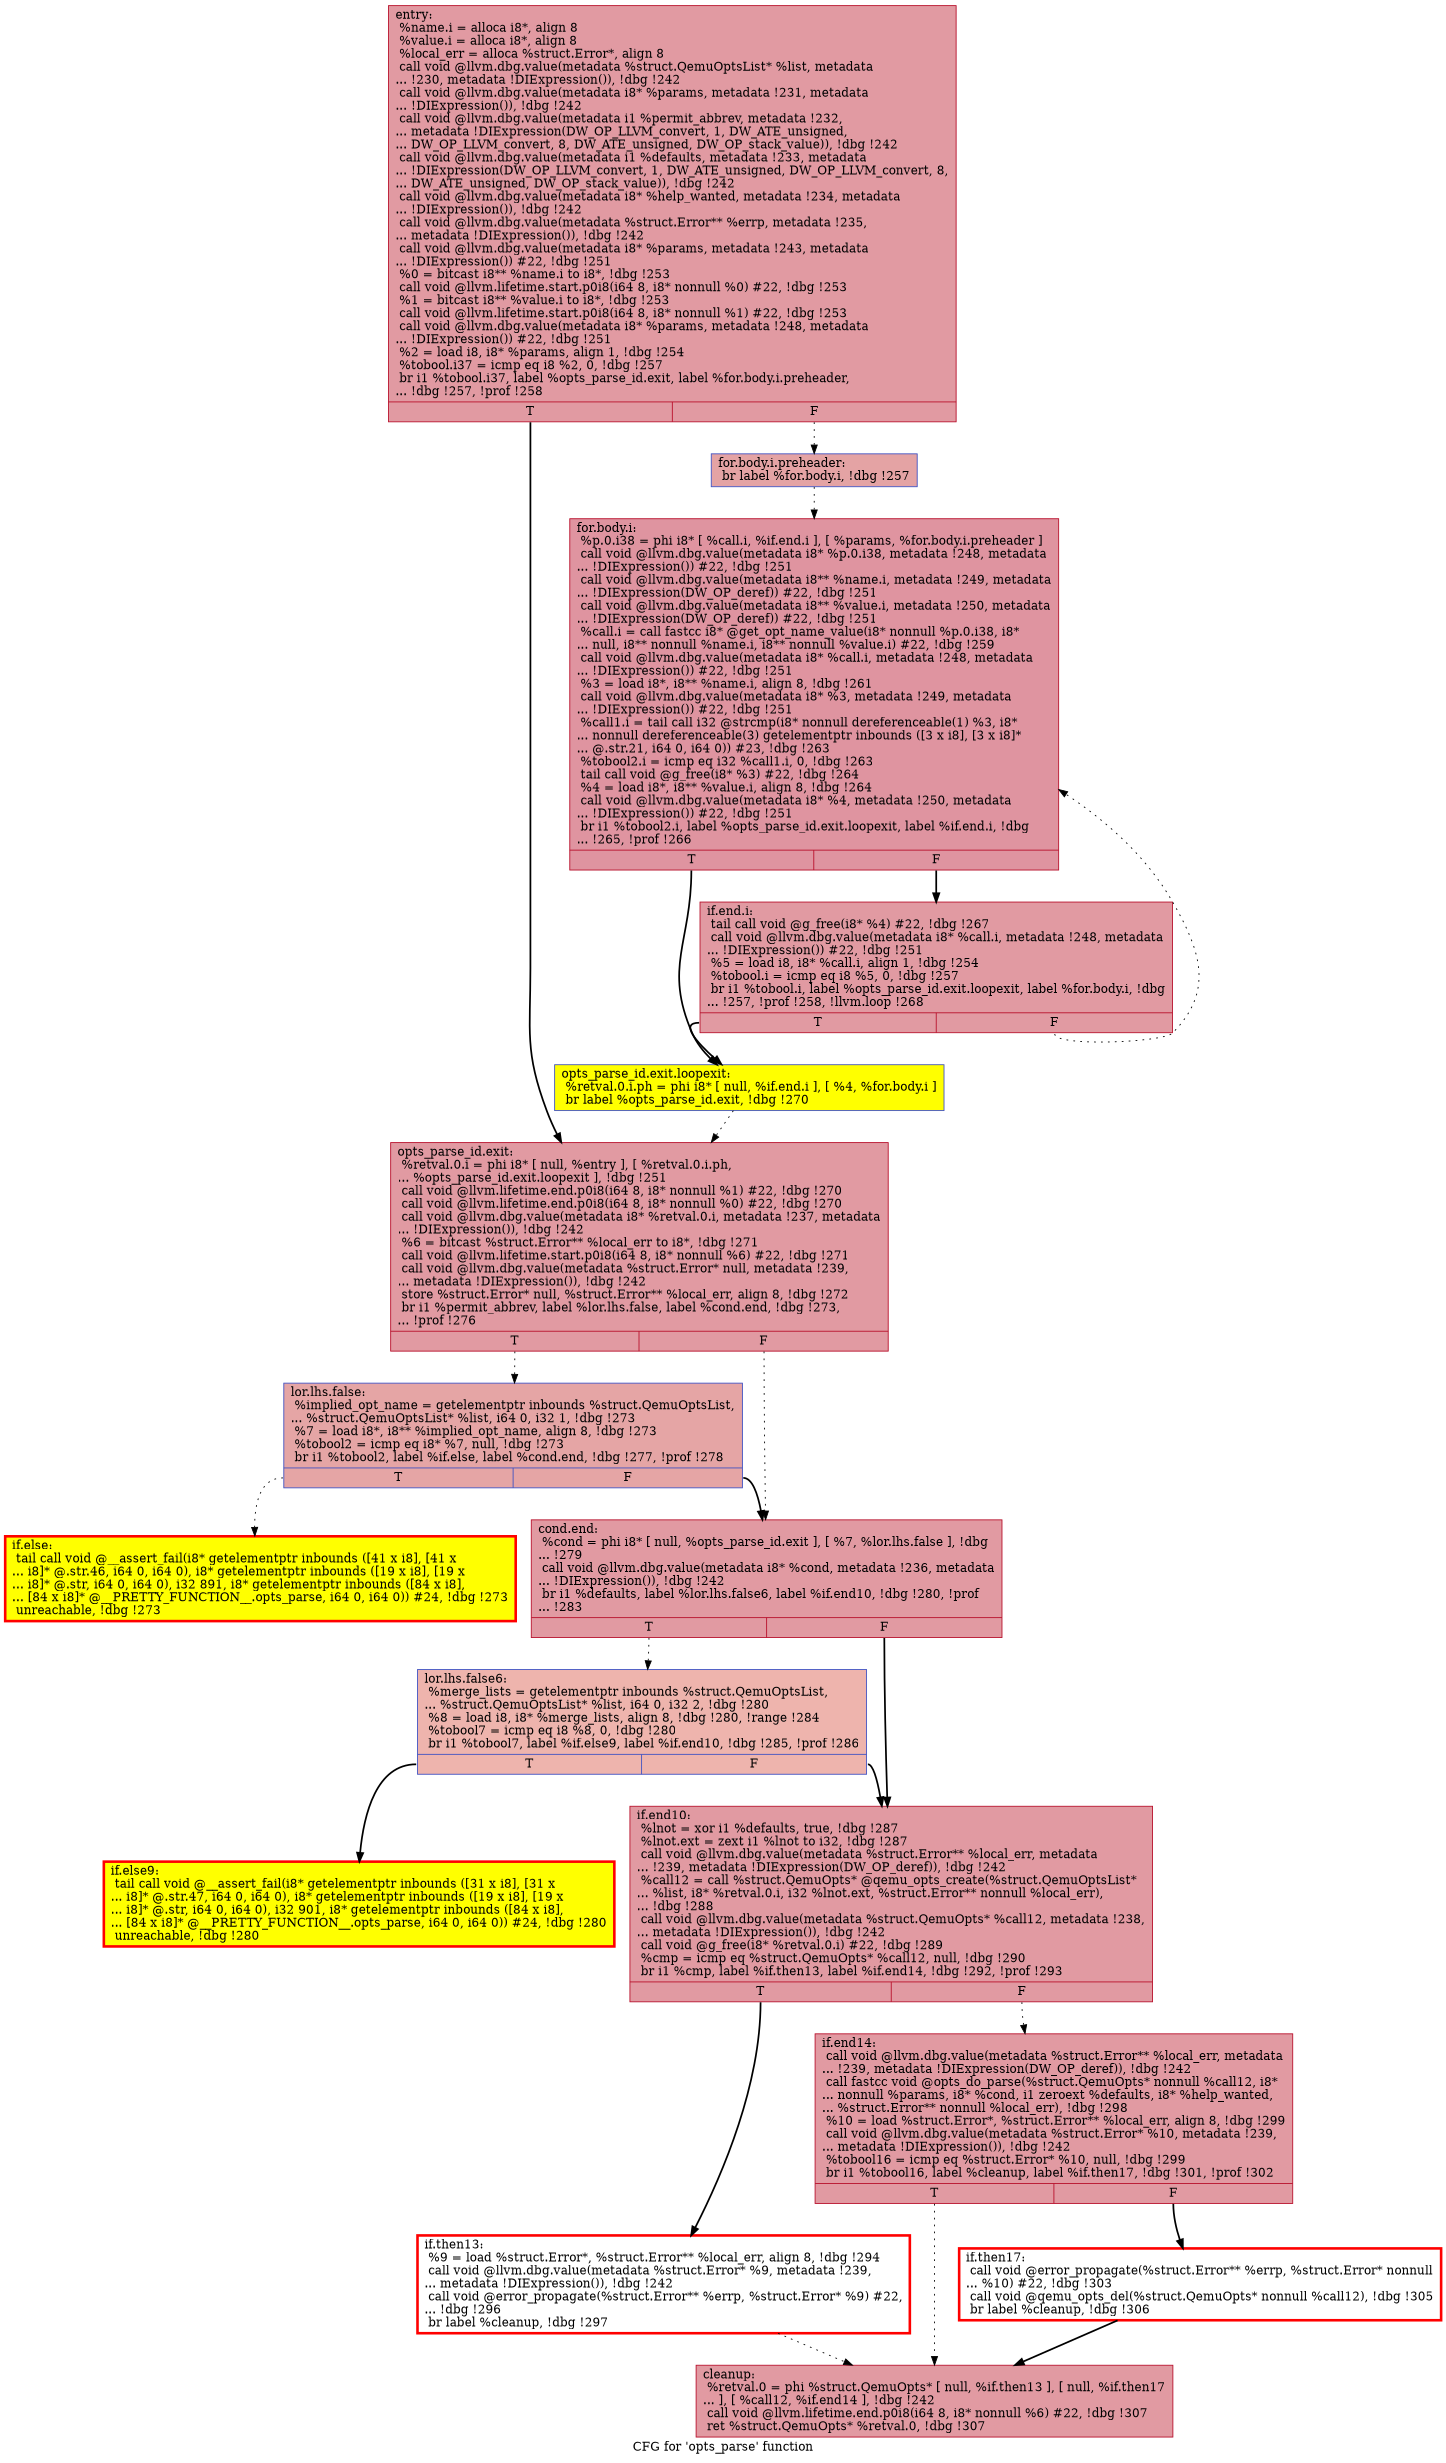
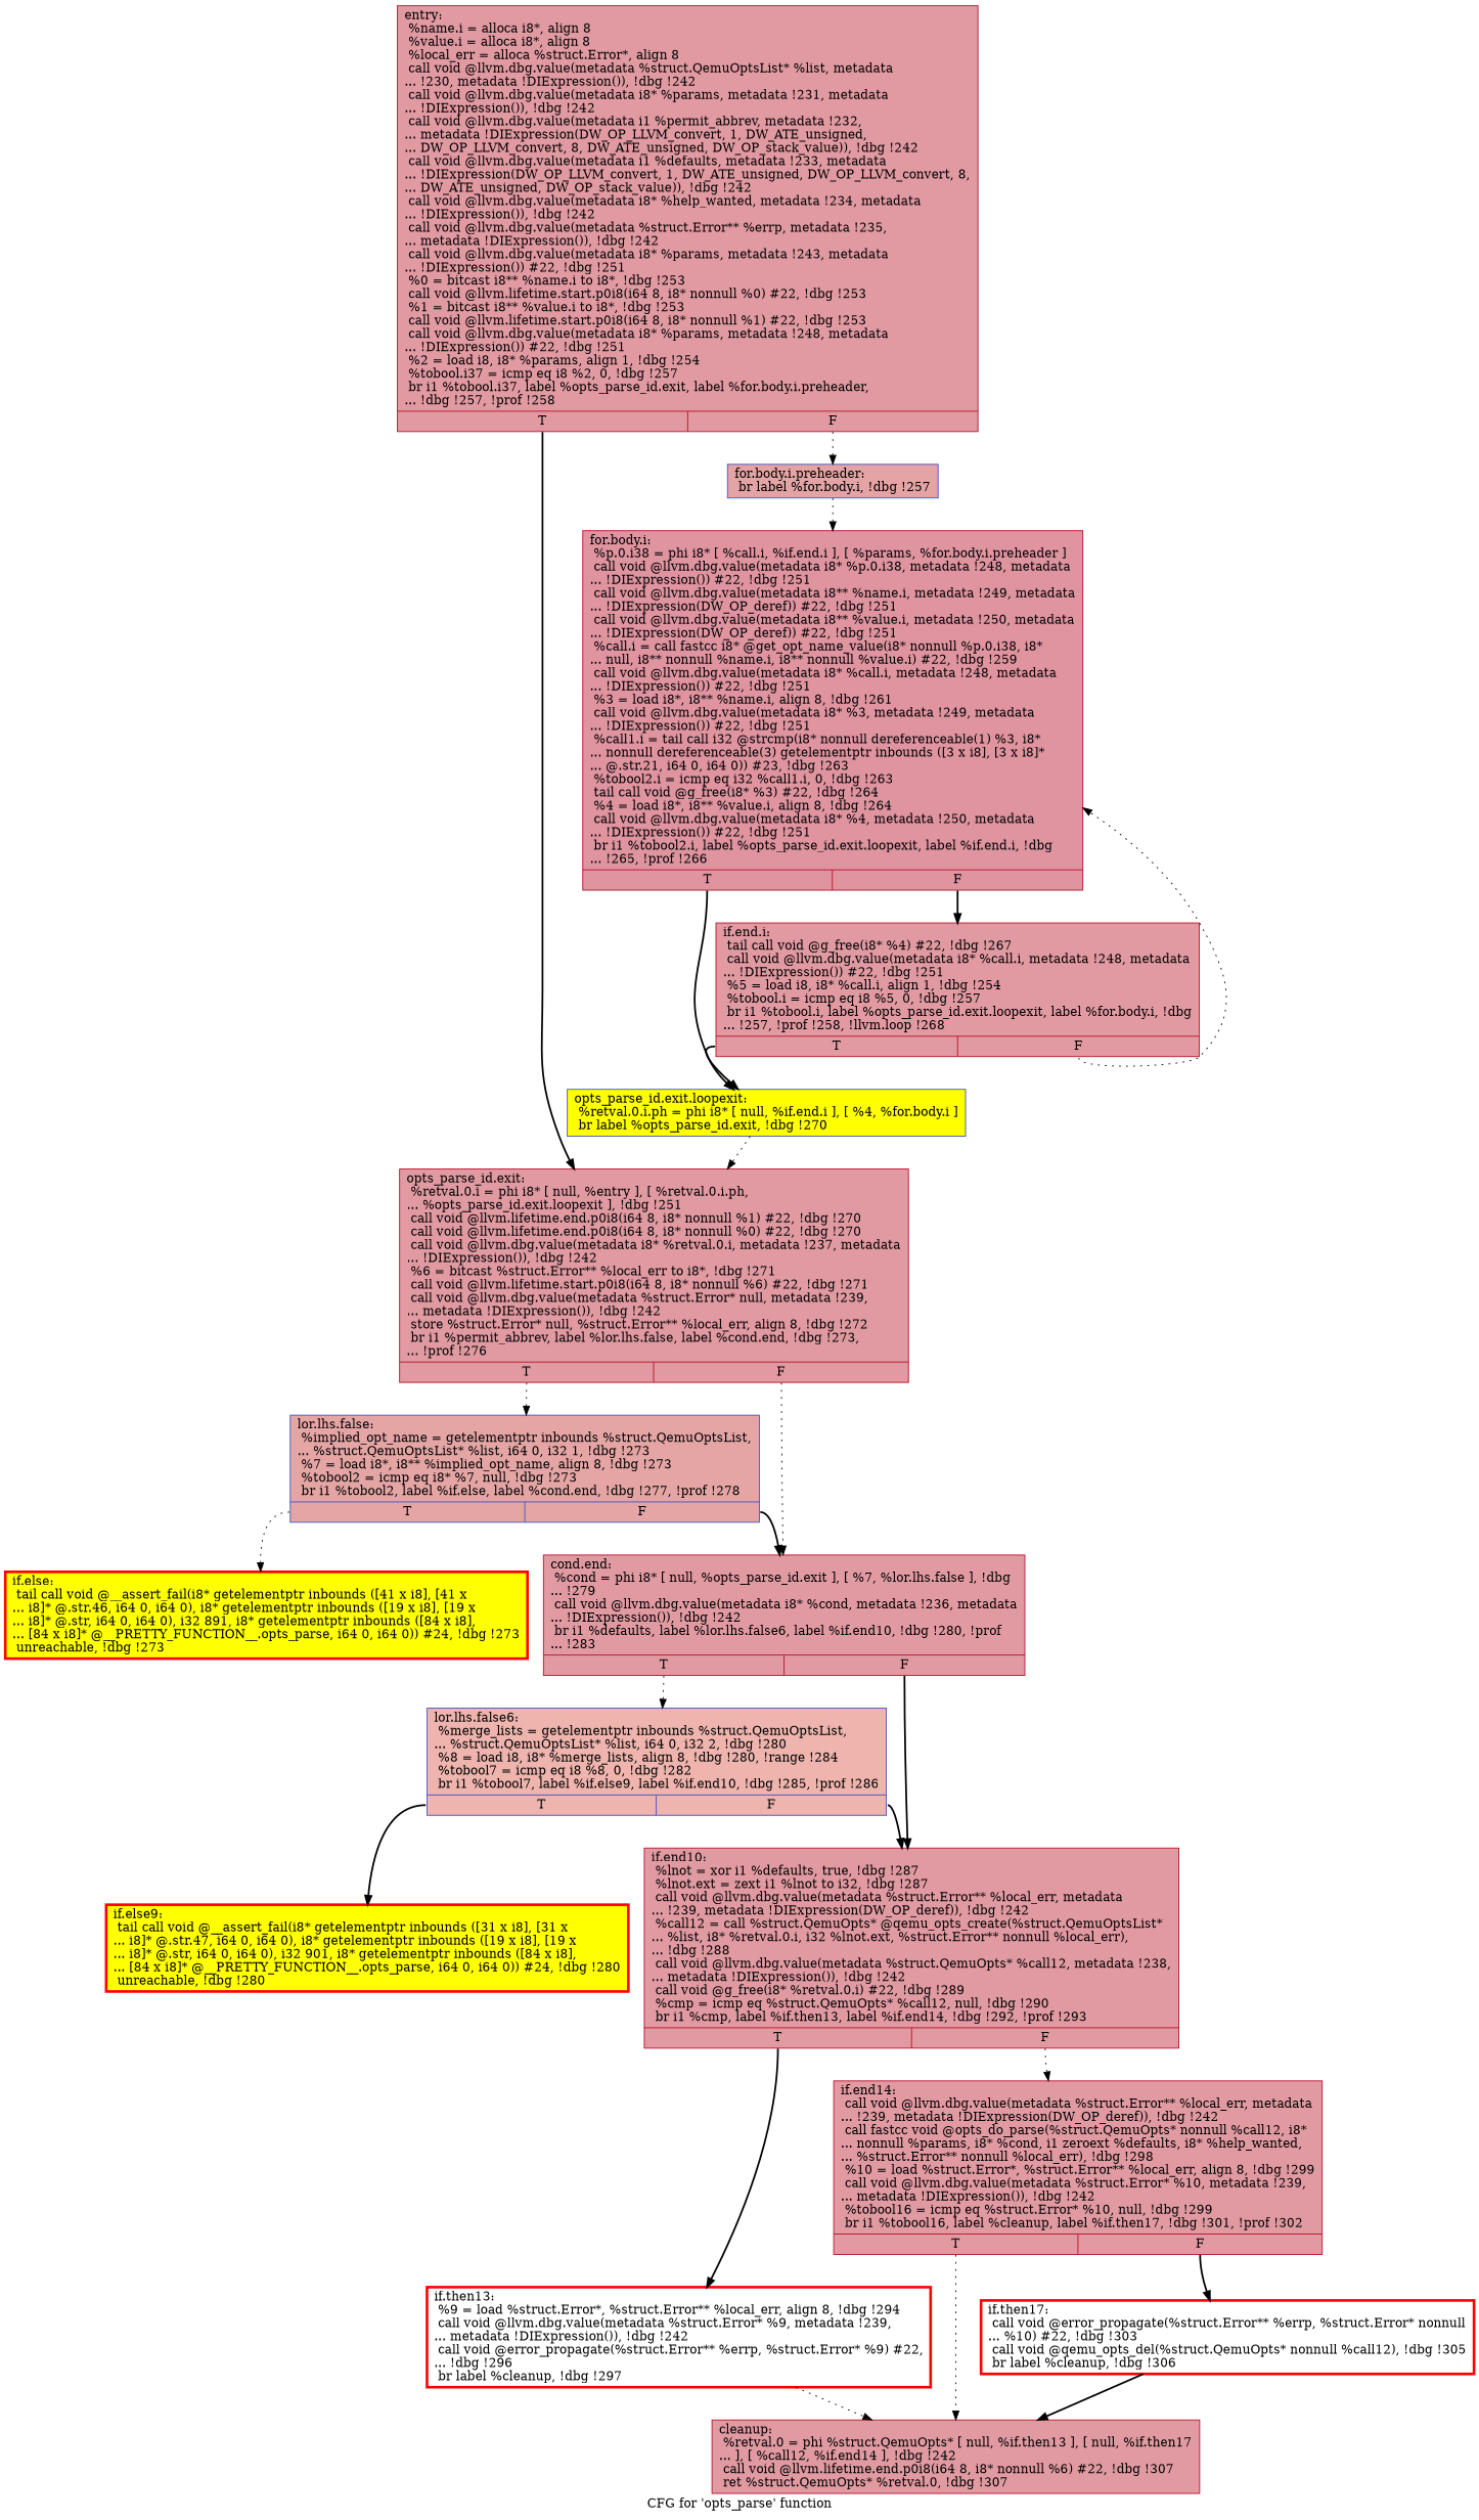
  digraph {
    label="CFG for 'opts_parse' function"
    node [color="#b70d28ff" fillcolor="#bb1b2c70" shape=record style=filled]
    edge [style=bold tailport=s0]
    n1 [label="{entry:\l  %name.i = alloca i8*, align 8\l  %value.i = alloca i8*, align 8\l  %local_err = alloca %struct.Error*, align 8\l  call void @llvm.dbg.value(metadata %struct.QemuOptsList* %list, metadata\l... !230, metadata !DIExpression()), !dbg !242\l  call void @llvm.dbg.value(metadata i8* %params, metadata !231, metadata\l... !DIExpression()), !dbg !242\l  call void @llvm.dbg.value(metadata i1 %permit_abbrev, metadata !232,\l... metadata !DIExpression(DW_OP_LLVM_convert, 1, DW_ATE_unsigned,\l... DW_OP_LLVM_convert, 8, DW_ATE_unsigned, DW_OP_stack_value)), !dbg !242\l  call void @llvm.dbg.value(metadata i1 %defaults, metadata !233, metadata\l... !DIExpression(DW_OP_LLVM_convert, 1, DW_ATE_unsigned, DW_OP_LLVM_convert, 8,\l... DW_ATE_unsigned, DW_OP_stack_value)), !dbg !242\l  call void @llvm.dbg.value(metadata i8* %help_wanted, metadata !234, metadata\l... !DIExpression()), !dbg !242\l  call void @llvm.dbg.value(metadata %struct.Error** %errp, metadata !235,\l... metadata !DIExpression()), !dbg !242\l  call void @llvm.dbg.value(metadata i8* %params, metadata !243, metadata\l... !DIExpression()) #22, !dbg !251\l  %0 = bitcast i8** %name.i to i8*, !dbg !253\l  call void @llvm.lifetime.start.p0i8(i64 8, i8* nonnull %0) #22, !dbg !253\l  %1 = bitcast i8** %value.i to i8*, !dbg !253\l  call void @llvm.lifetime.start.p0i8(i64 8, i8* nonnull %1) #22, !dbg !253\l  call void @llvm.dbg.value(metadata i8* %params, metadata !248, metadata\l... !DIExpression()) #22, !dbg !251\l  %2 = load i8, i8* %params, align 1, !dbg !254\l  %tobool.i37 = icmp eq i8 %2, 0, !dbg !257\l  br i1 %tobool.i37, label %opts_parse_id.exit, label %for.body.i.preheader,\l... !dbg !257, !prof !258\l|{<s0>T|<s1>F}}"]
    n2 [label="{opts_parse_id.exit:                               \l  %retval.0.i = phi i8* [ null, %entry ], [ %retval.0.i.ph,\l... %opts_parse_id.exit.loopexit ], !dbg !251\l  call void @llvm.lifetime.end.p0i8(i64 8, i8* nonnull %1) #22, !dbg !270\l  call void @llvm.lifetime.end.p0i8(i64 8, i8* nonnull %0) #22, !dbg !270\l  call void @llvm.dbg.value(metadata i8* %retval.0.i, metadata !237, metadata\l... !DIExpression()), !dbg !242\l  %6 = bitcast %struct.Error** %local_err to i8*, !dbg !271\l  call void @llvm.lifetime.start.p0i8(i64 8, i8* nonnull %6) #22, !dbg !271\l  call void @llvm.dbg.value(metadata %struct.Error* null, metadata !239,\l... metadata !DIExpression()), !dbg !242\l  store %struct.Error* null, %struct.Error** %local_err, align 8, !dbg !272\l  br i1 %permit_abbrev, label %lor.lhs.false, label %cond.end, !dbg !273,\l... !prof !276\l|{<s0>T|<s1>F}}"]
    n3 [color="#3d50c3ff" fillcolor="#c32e3170" label="{for.body.i.preheader:                             \l  br label %for.body.i, !dbg !257\l}"]
    n4 [color="#3d50c3ff" fillcolor="#c5333470" label="{lor.lhs.false:                                    \l  %implied_opt_name = getelementptr inbounds %struct.QemuOptsList,\l... %struct.QemuOptsList* %list, i64 0, i32 1, !dbg !273\l  %7 = load i8*, i8** %implied_opt_name, align 8, !dbg !273\l  %tobool2 = icmp eq i8* %7, null, !dbg !273\l  br i1 %tobool2, label %if.else, label %cond.end, !dbg !277, !prof !278\l|{<s0>T|<s1>F}}"]
    n5 [label="{cond.end:                                         \l  %cond = phi i8* [ null, %opts_parse_id.exit ], [ %7, %lor.lhs.false ], !dbg\l... !279\l  call void @llvm.dbg.value(metadata i8* %cond, metadata !236, metadata\l... !DIExpression()), !dbg !242\l  br i1 %defaults, label %lor.lhs.false6, label %if.end10, !dbg !280, !prof\l... !283\l|{<s0>T|<s1>F}}"]
    n6 [fillcolor="#b70d2870" label="{for.body.i:                                       \l  %p.0.i38 = phi i8* [ %call.i, %if.end.i ], [ %params, %for.body.i.preheader ]\l  call void @llvm.dbg.value(metadata i8* %p.0.i38, metadata !248, metadata\l... !DIExpression()) #22, !dbg !251\l  call void @llvm.dbg.value(metadata i8** %name.i, metadata !249, metadata\l... !DIExpression(DW_OP_deref)) #22, !dbg !251\l  call void @llvm.dbg.value(metadata i8** %value.i, metadata !250, metadata\l... !DIExpression(DW_OP_deref)) #22, !dbg !251\l  %call.i = call fastcc i8* @get_opt_name_value(i8* nonnull %p.0.i38, i8*\l... null, i8** nonnull %name.i, i8** nonnull %value.i) #22, !dbg !259\l  call void @llvm.dbg.value(metadata i8* %call.i, metadata !248, metadata\l... !DIExpression()) #22, !dbg !251\l  %3 = load i8*, i8** %name.i, align 8, !dbg !261\l  call void @llvm.dbg.value(metadata i8* %3, metadata !249, metadata\l... !DIExpression()) #22, !dbg !251\l  %call1.i = tail call i32 @strcmp(i8* nonnull dereferenceable(1) %3, i8*\l... nonnull dereferenceable(3) getelementptr inbounds ([3 x i8], [3 x i8]*\l... @.str.21, i64 0, i64 0)) #23, !dbg !263\l  %tobool2.i = icmp eq i32 %call1.i, 0, !dbg !263\l  tail call void @g_free(i8* %3) #22, !dbg !264\l  %4 = load i8*, i8** %value.i, align 8, !dbg !264\l  call void @llvm.dbg.value(metadata i8* %4, metadata !250, metadata\l... !DIExpression()) #22, !dbg !251\l  br i1 %tobool2.i, label %opts_parse_id.exit.loopexit, label %if.end.i, !dbg\l... !265, !prof !266\l|{<s0>T|<s1>F}}"]
    n7 [color=red fillcolor=yellow label="{if.else:                                          \l  tail call void @__assert_fail(i8* getelementptr inbounds ([41 x i8], [41 x\l... i8]* @.str.46, i64 0, i64 0), i8* getelementptr inbounds ([19 x i8], [19 x\l... i8]* @.str, i64 0, i64 0), i32 891, i8* getelementptr inbounds ([84 x i8],\l... [84 x i8]* @__PRETTY_FUNCTION__.opts_parse, i64 0, i64 0)) #24, !dbg !273\l  unreachable, !dbg !273\l}" penwidth=3.0]
-   n8 [color="#3d50c3ff" fillcolor="#d8564670" label="{lor.lhs.false6:                                   \l  %merge_lists = getelementptr inbounds %struct.QemuOptsList,\l... %struct.QemuOptsList* %list, i64 0, i32 2, !dbg !280\l  %8 = load i8, i8* %merge_lists, align 8, !dbg !280, !range !284\l  %tobool7 = icmp eq i8 %8, 0, !dbg !280\l  br i1 %tobool7, label %if.else9, label %if.end10, !dbg !285, !prof !286\l|{<s0>T|<s1>F}}"]
+   n8 [color="#3d50c3ff" fillcolor="#d8564670" label="{lor.lhs.false6:                                   \l  %merge_lists = getelementptr inbounds %struct.QemuOptsList,\l... %struct.QemuOptsList* %list, i64 0, i32 2, !dbg !280\l  %8 = load i8, i8* %merge_lists, align 8, !dbg !280, !range !284\l  %tobool7 = icmp eq i8 %8, 0, !dbg !282\l  br i1 %tobool7, label %if.else9, label %if.end10, !dbg !285, !prof !286\l|{<s0>T|<s1>F}}"]
    n9 [label="{if.end10:                                         \l  %lnot = xor i1 %defaults, true, !dbg !287\l  %lnot.ext = zext i1 %lnot to i32, !dbg !287\l  call void @llvm.dbg.value(metadata %struct.Error** %local_err, metadata\l... !239, metadata !DIExpression(DW_OP_deref)), !dbg !242\l  %call12 = call %struct.QemuOpts* @qemu_opts_create(%struct.QemuOptsList*\l... %list, i8* %retval.0.i, i32 %lnot.ext, %struct.Error** nonnull %local_err),\l... !dbg !288\l  call void @llvm.dbg.value(metadata %struct.QemuOpts* %call12, metadata !238,\l... metadata !DIExpression()), !dbg !242\l  call void @g_free(i8* %retval.0.i) #22, !dbg !289\l  %cmp = icmp eq %struct.QemuOpts* %call12, null, !dbg !290\l  br i1 %cmp, label %if.then13, label %if.end14, !dbg !292, !prof !293\l|{<s0>T|<s1>F}}"]
    n10 [color="#3d50c3ff" fillcolor=yellow label="{opts_parse_id.exit.loopexit:                      \l  %retval.0.i.ph = phi i8* [ null, %if.end.i ], [ %4, %for.body.i ]\l  br label %opts_parse_id.exit, !dbg !270\l}"]
    n11 [label="{if.end.i:                                         \l  tail call void @g_free(i8* %4) #22, !dbg !267\l  call void @llvm.dbg.value(metadata i8* %call.i, metadata !248, metadata\l... !DIExpression()) #22, !dbg !251\l  %5 = load i8, i8* %call.i, align 1, !dbg !254\l  %tobool.i = icmp eq i8 %5, 0, !dbg !257\l  br i1 %tobool.i, label %opts_parse_id.exit.loopexit, label %for.body.i, !dbg\l... !257, !prof !258, !llvm.loop !268\l|{<s0>T|<s1>F}}"]
    n12 [color=red fillcolor=yellow label="{if.else9:                                         \l  tail call void @__assert_fail(i8* getelementptr inbounds ([31 x i8], [31 x\l... i8]* @.str.47, i64 0, i64 0), i8* getelementptr inbounds ([19 x i8], [19 x\l... i8]* @.str, i64 0, i64 0), i32 901, i8* getelementptr inbounds ([84 x i8],\l... [84 x i8]* @__PRETTY_FUNCTION__.opts_parse, i64 0, i64 0)) #24, !dbg !280\l  unreachable, !dbg !280\l}" penwidth=3.0]
    n13 [color=red label="{if.then13:                                        \l  %9 = load %struct.Error*, %struct.Error** %local_err, align 8, !dbg !294\l  call void @llvm.dbg.value(metadata %struct.Error* %9, metadata !239,\l... metadata !DIExpression()), !dbg !242\l  call void @error_propagate(%struct.Error** %errp, %struct.Error* %9) #22,\l... !dbg !296\l  br label %cleanup, !dbg !297\l}" penwidth=3.0 fillcolor="" style=""]
    n14 [label="{if.end14:                                         \l  call void @llvm.dbg.value(metadata %struct.Error** %local_err, metadata\l... !239, metadata !DIExpression(DW_OP_deref)), !dbg !242\l  call fastcc void @opts_do_parse(%struct.QemuOpts* nonnull %call12, i8*\l... nonnull %params, i8* %cond, i1 zeroext %defaults, i8* %help_wanted,\l... %struct.Error** nonnull %local_err), !dbg !298\l  %10 = load %struct.Error*, %struct.Error** %local_err, align 8, !dbg !299\l  call void @llvm.dbg.value(metadata %struct.Error* %10, metadata !239,\l... metadata !DIExpression()), !dbg !242\l  %tobool16 = icmp eq %struct.Error* %10, null, !dbg !299\l  br i1 %tobool16, label %cleanup, label %if.then17, !dbg !301, !prof !302\l|{<s0>T|<s1>F}}"]
    n15 [label="{cleanup:                                          \l  %retval.0 = phi %struct.QemuOpts* [ null, %if.then13 ], [ null, %if.then17\l... ], [ %call12, %if.end14 ], !dbg !242\l  call void @llvm.lifetime.end.p0i8(i64 8, i8* nonnull %6) #22, !dbg !307\l  ret %struct.QemuOpts* %retval.0, !dbg !307\l}"]
    n16 [color=red label="{if.then17:                                        \l  call void @error_propagate(%struct.Error** %errp, %struct.Error* nonnull\l... %10) #22, !dbg !303\l  call void @qemu_opts_del(%struct.QemuOpts* nonnull %call12), !dbg !305\l  br label %cleanup, !dbg !306\l}" penwidth=3.0 fillcolor="" style=""]
    n1 -> n2
    n1 -> n3 [style=dotted tailport=s1]
    n2 -> n4 [style=dotted]
    n2 -> n5 [style=dotted tailport=s1]
    n3 -> n6 [style=dotted]
    n4 -> n5 [tailport=s1]
    n4 -> n7 [style=dotted]
    n5 -> n8 [style=dotted]
    n5 -> n9 [tailport=s1]
    n6 -> n10
    n6 -> n11 [tailport=s1]
    n8 -> n9 [tailport=s1]
    n8 -> n12
    n9 -> n13
    n9 -> n14 [style=dotted tailport=s1]
    n10 -> n2 [style=dotted]
    n11 -> n6 [style=dotted tailport=s1]
    n11 -> n10
    n13 -> n15 [style=dotted]
    n14 -> n15 [style=dotted]
    n14 -> n16 [tailport=s1]
    n16 -> n15
  }
